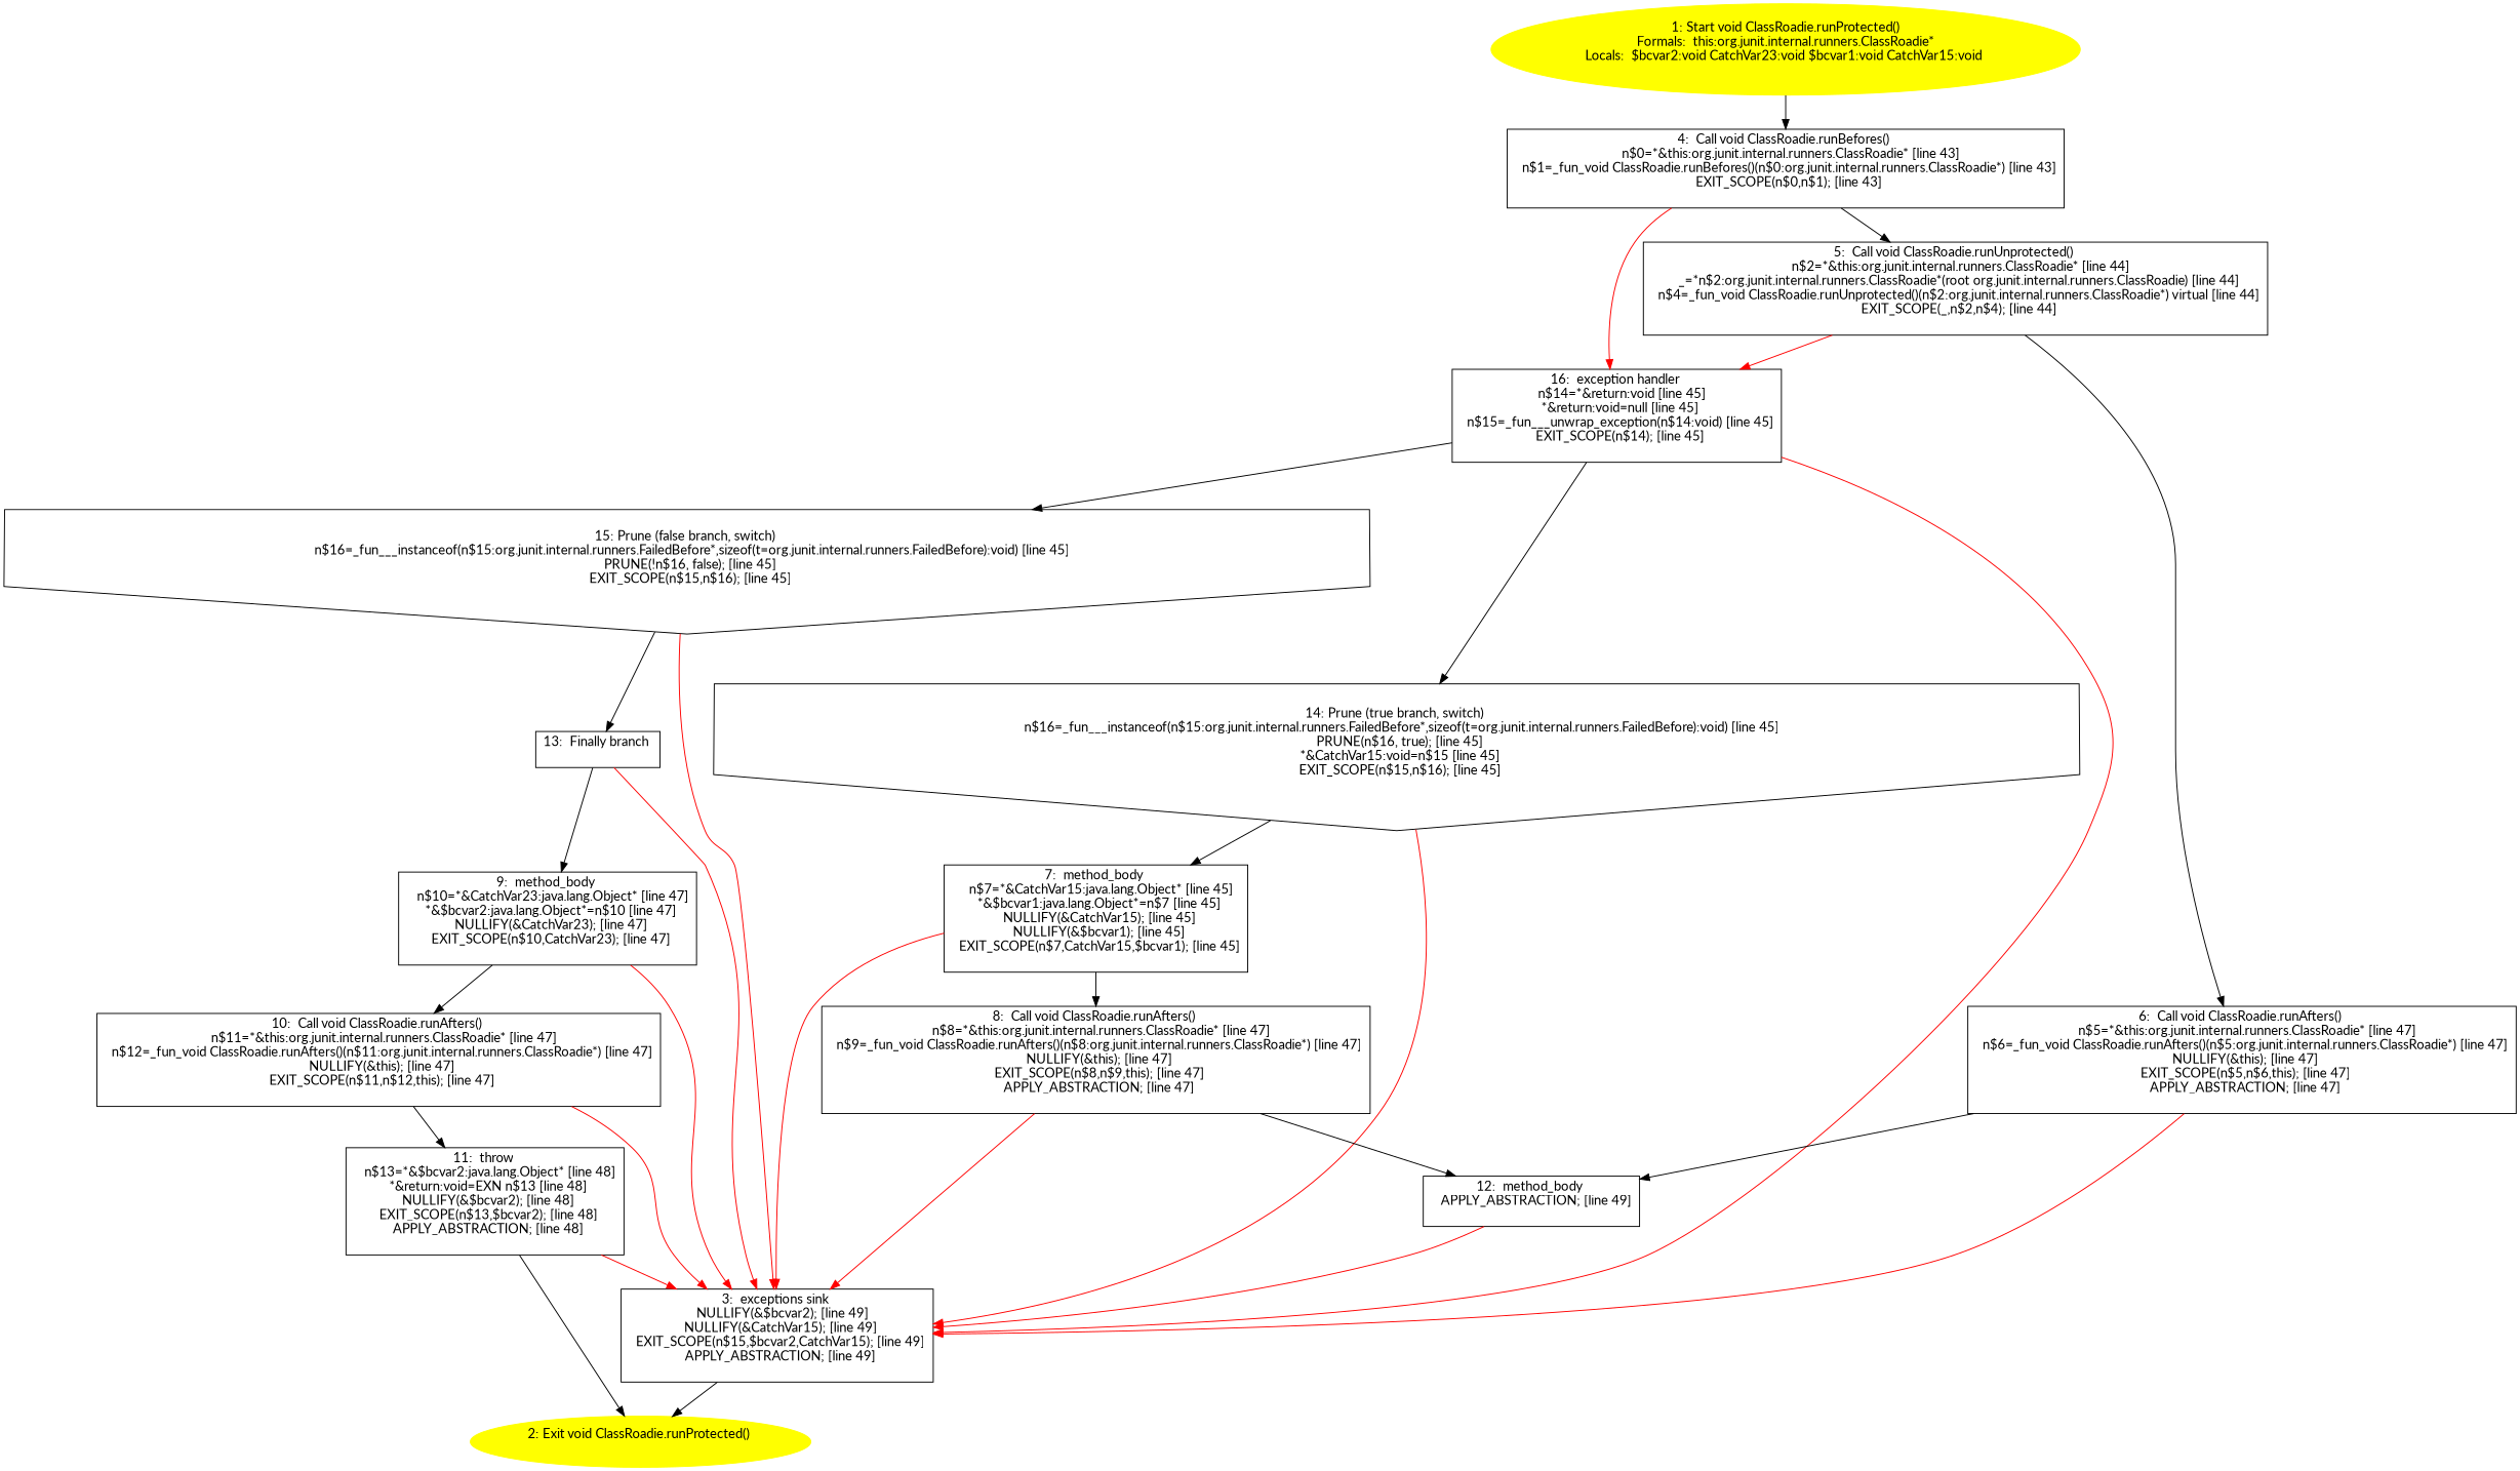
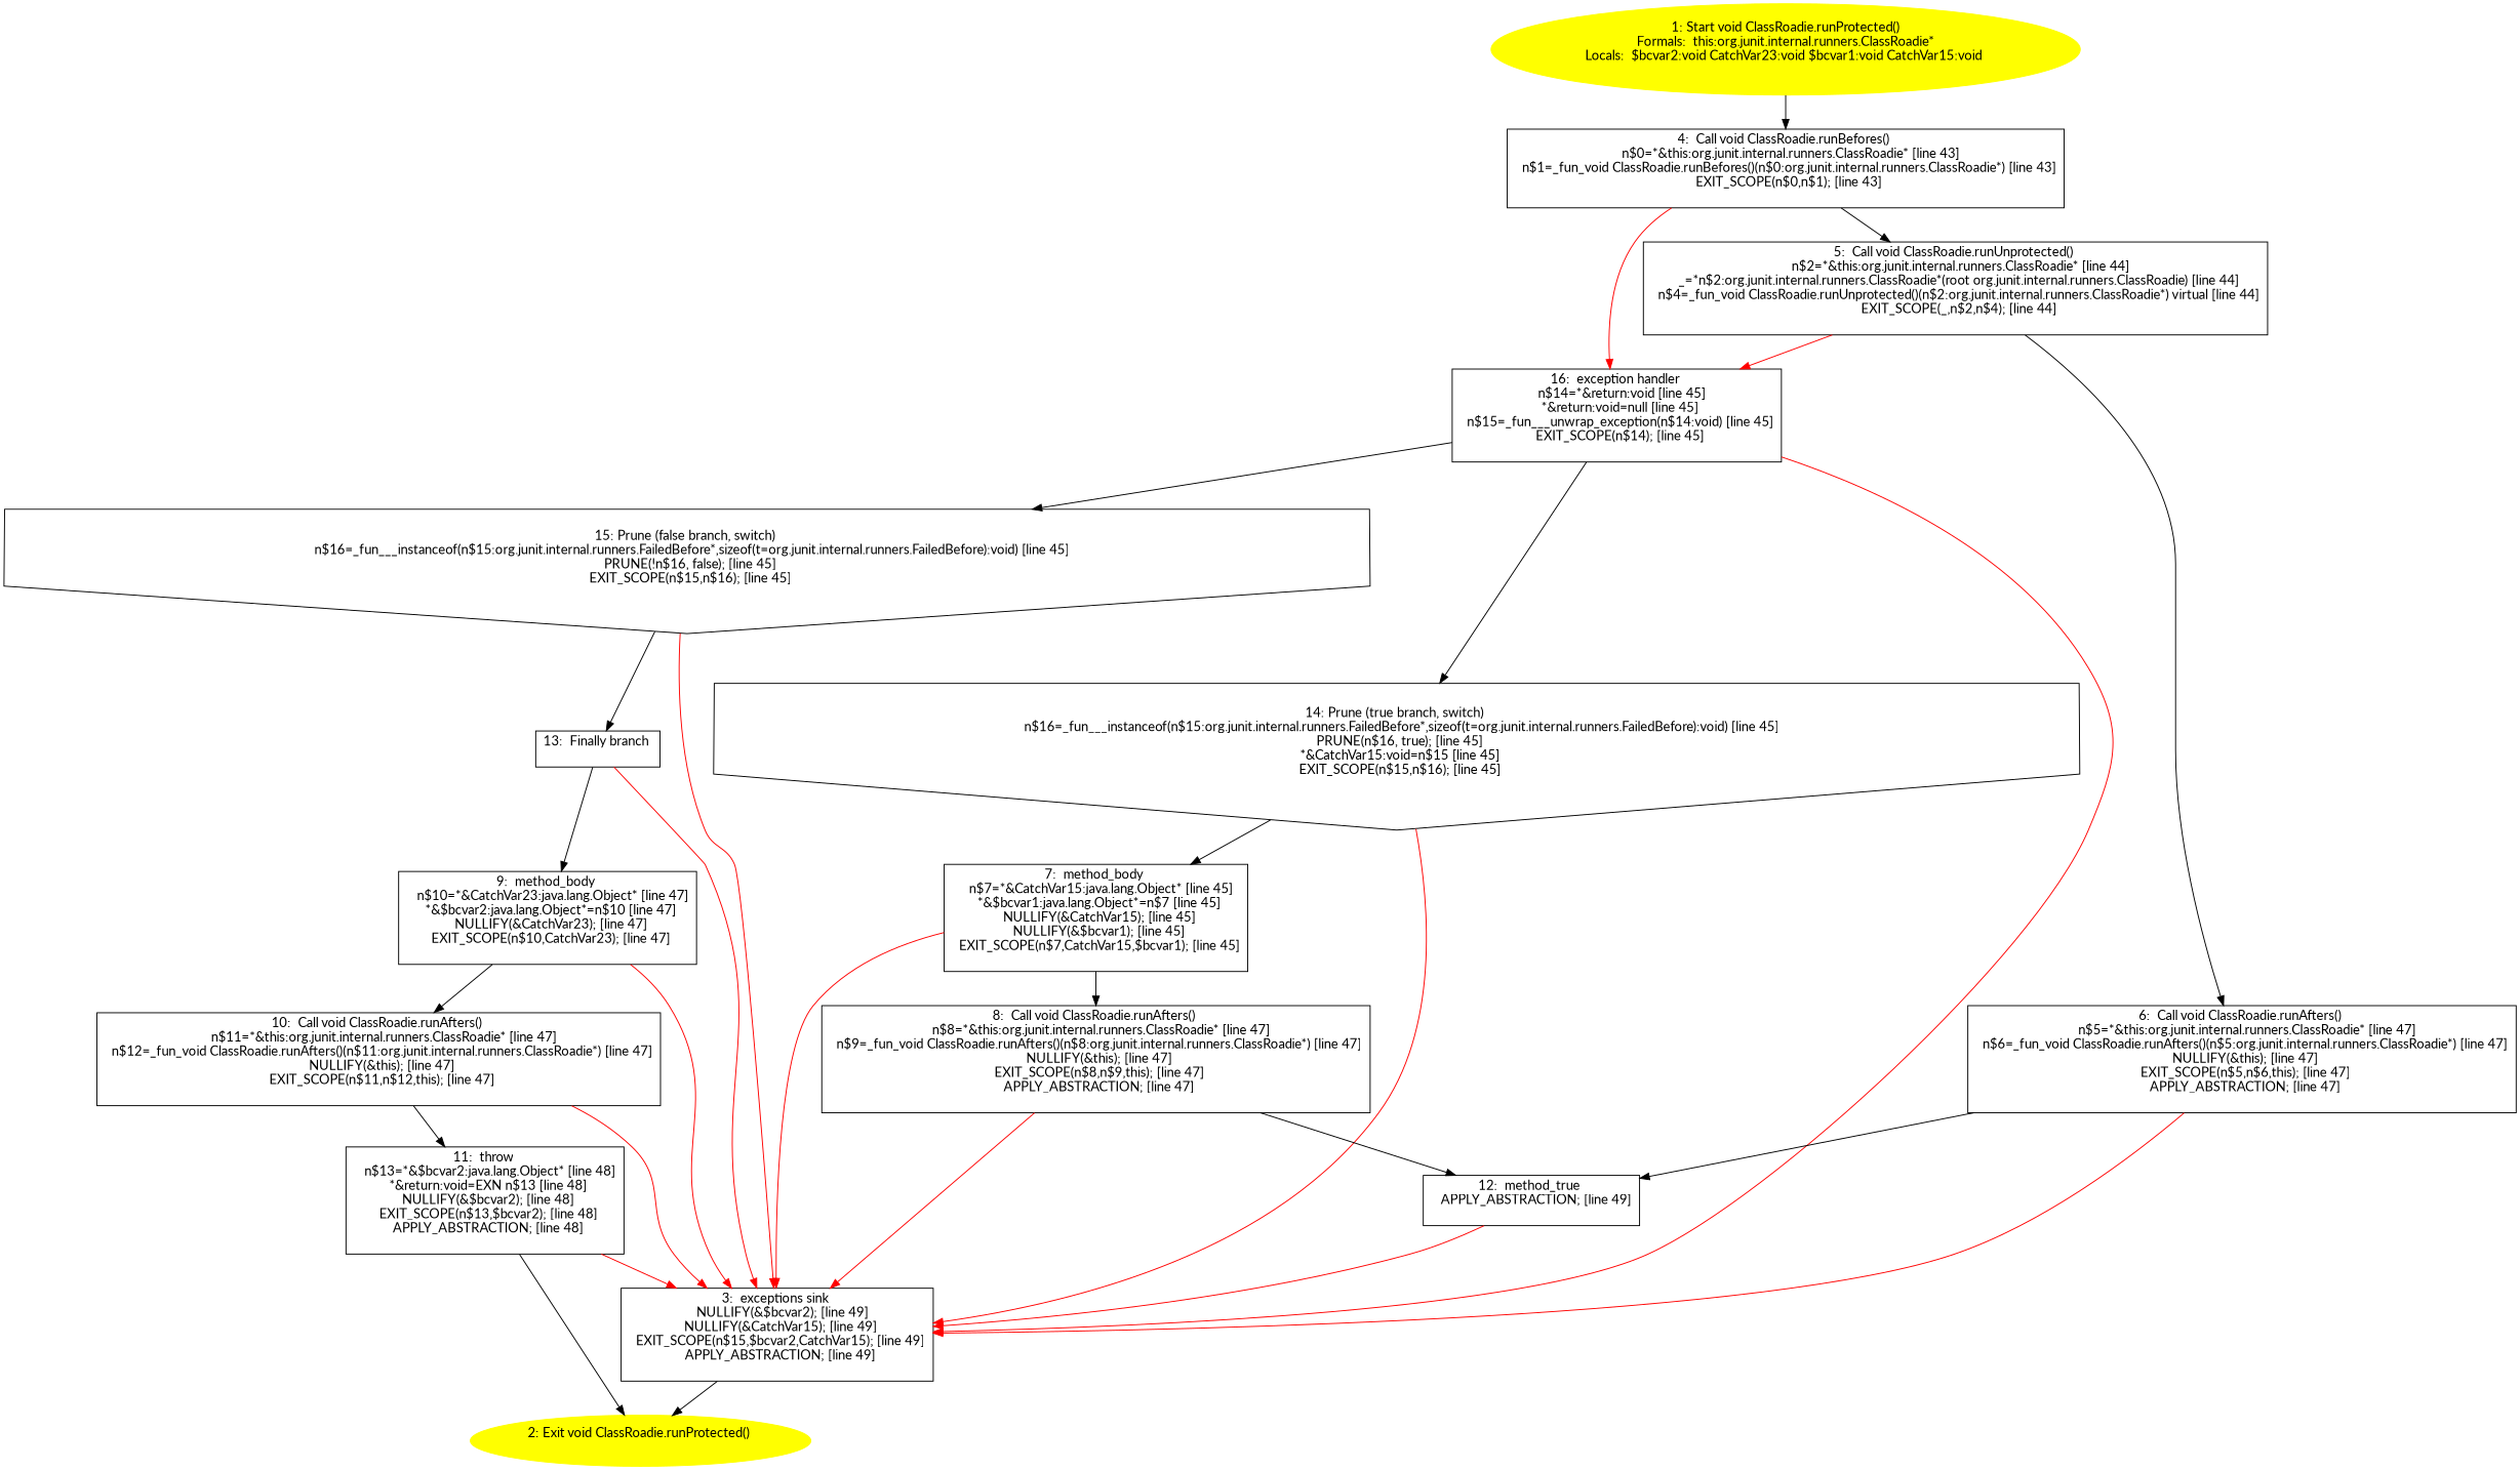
  digraph {
    fontname=Lato
    node [fontname=Lato shape=box]
    edge [fontname=Lato]
    n1 [color=yellow label="1: Start void ClassRoadie.runProtected()\nFormals:  this:org.junit.internal.runners.ClassRoadie*\nLocals:  $bcvar2:void CatchVar23:void $bcvar1:void CatchVar15:void \n  " style=filled shape=""]
    n2 [label="4:  Call void ClassRoadie.runBefores() \n   n$0=*&this:org.junit.internal.runners.ClassRoadie* [line 43]\n  n$1=_fun_void ClassRoadie.runBefores()(n$0:org.junit.internal.runners.ClassRoadie*) [line 43]\n  EXIT_SCOPE(n$0,n$1); [line 43]\n "]
    n3 [label="5:  Call void ClassRoadie.runUnprotected() \n   n$2=*&this:org.junit.internal.runners.ClassRoadie* [line 44]\n  _=*n$2:org.junit.internal.runners.ClassRoadie*(root org.junit.internal.runners.ClassRoadie) [line 44]\n  n$4=_fun_void ClassRoadie.runUnprotected()(n$2:org.junit.internal.runners.ClassRoadie*) virtual [line 44]\n  EXIT_SCOPE(_,n$2,n$4); [line 44]\n "]
    n4 [label="16:  exception handler \n   n$14=*&return:void [line 45]\n  *&return:void=null [line 45]\n  n$15=_fun___unwrap_exception(n$14:void) [line 45]\n  EXIT_SCOPE(n$14); [line 45]\n "]
    n5 [label="6:  Call void ClassRoadie.runAfters() \n   n$5=*&this:org.junit.internal.runners.ClassRoadie* [line 47]\n  n$6=_fun_void ClassRoadie.runAfters()(n$5:org.junit.internal.runners.ClassRoadie*) [line 47]\n  NULLIFY(&this); [line 47]\n  EXIT_SCOPE(n$5,n$6,this); [line 47]\n  APPLY_ABSTRACTION; [line 47]\n "]
    n6 [label="3:  exceptions sink \n   NULLIFY(&$bcvar2); [line 49]\n  NULLIFY(&CatchVar15); [line 49]\n  EXIT_SCOPE(n$15,$bcvar2,CatchVar15); [line 49]\n  APPLY_ABSTRACTION; [line 49]\n "]
    n7 [label="14: Prune (true branch, switch) \n   n$16=_fun___instanceof(n$15:org.junit.internal.runners.FailedBefore*,sizeof(t=org.junit.internal.runners.FailedBefore):void) [line 45]\n  PRUNE(n$16, true); [line 45]\n  *&CatchVar15:void=n$15 [line 45]\n  EXIT_SCOPE(n$15,n$16); [line 45]\n " shape=invhouse]
    n8 [label="15: Prune (false branch, switch) \n   n$16=_fun___instanceof(n$15:org.junit.internal.runners.FailedBefore*,sizeof(t=org.junit.internal.runners.FailedBefore):void) [line 45]\n  PRUNE(!n$16, false); [line 45]\n  EXIT_SCOPE(n$15,n$16); [line 45]\n " shape=invhouse]
    n9 [color=yellow label="2: Exit void ClassRoadie.runProtected() \n  " style=filled shape=""]
-   n10 [label="12:  method_body \n   APPLY_ABSTRACTION; [line 49]\n "]
+   n10 [label="12:  method_true \n   APPLY_ABSTRACTION; [line 49]\n "]
    n11 [label="7:  method_body \n   n$7=*&CatchVar15:java.lang.Object* [line 45]\n  *&$bcvar1:java.lang.Object*=n$7 [line 45]\n  NULLIFY(&CatchVar15); [line 45]\n  NULLIFY(&$bcvar1); [line 45]\n  EXIT_SCOPE(n$7,CatchVar15,$bcvar1); [line 45]\n "]
    n12 [label="13:  Finally branch \n  "]
    n13 [label="8:  Call void ClassRoadie.runAfters() \n   n$8=*&this:org.junit.internal.runners.ClassRoadie* [line 47]\n  n$9=_fun_void ClassRoadie.runAfters()(n$8:org.junit.internal.runners.ClassRoadie*) [line 47]\n  NULLIFY(&this); [line 47]\n  EXIT_SCOPE(n$8,n$9,this); [line 47]\n  APPLY_ABSTRACTION; [line 47]\n "]
    n14 [label="9:  method_body \n   n$10=*&CatchVar23:java.lang.Object* [line 47]\n  *&$bcvar2:java.lang.Object*=n$10 [line 47]\n  NULLIFY(&CatchVar23); [line 47]\n  EXIT_SCOPE(n$10,CatchVar23); [line 47]\n "]
    n15 [label="10:  Call void ClassRoadie.runAfters() \n   n$11=*&this:org.junit.internal.runners.ClassRoadie* [line 47]\n  n$12=_fun_void ClassRoadie.runAfters()(n$11:org.junit.internal.runners.ClassRoadie*) [line 47]\n  NULLIFY(&this); [line 47]\n  EXIT_SCOPE(n$11,n$12,this); [line 47]\n "]
    n16 [label="11:  throw \n   n$13=*&$bcvar2:java.lang.Object* [line 48]\n  *&return:void=EXN n$13 [line 48]\n  NULLIFY(&$bcvar2); [line 48]\n  EXIT_SCOPE(n$13,$bcvar2); [line 48]\n  APPLY_ABSTRACTION; [line 48]\n "]
    n1 -> n2
    n2 -> n3
    n2 -> n4 [color=red]
    n3 -> n4 [color=red]
    n3 -> n5
    n4 -> n6 [color=red]
    n4 -> n7
    n4 -> n8
    n5 -> n6 [color=red]
    n5 -> n10
    n6 -> n9
    n7 -> n6 [color=red]
    n7 -> n11
    n8 -> n6 [color=red]
    n8 -> n12
    n10 -> n6 [color=red]
    n11 -> n6 [color=red]
    n11 -> n13
    n12 -> n6 [color=red]
    n12 -> n14
    n13 -> n6 [color=red]
    n13 -> n10
    n14 -> n6 [color=red]
    n14 -> n15
    n15 -> n6 [color=red]
    n15 -> n16
    n16 -> n6 [color=red]
    n16 -> n9
  }
